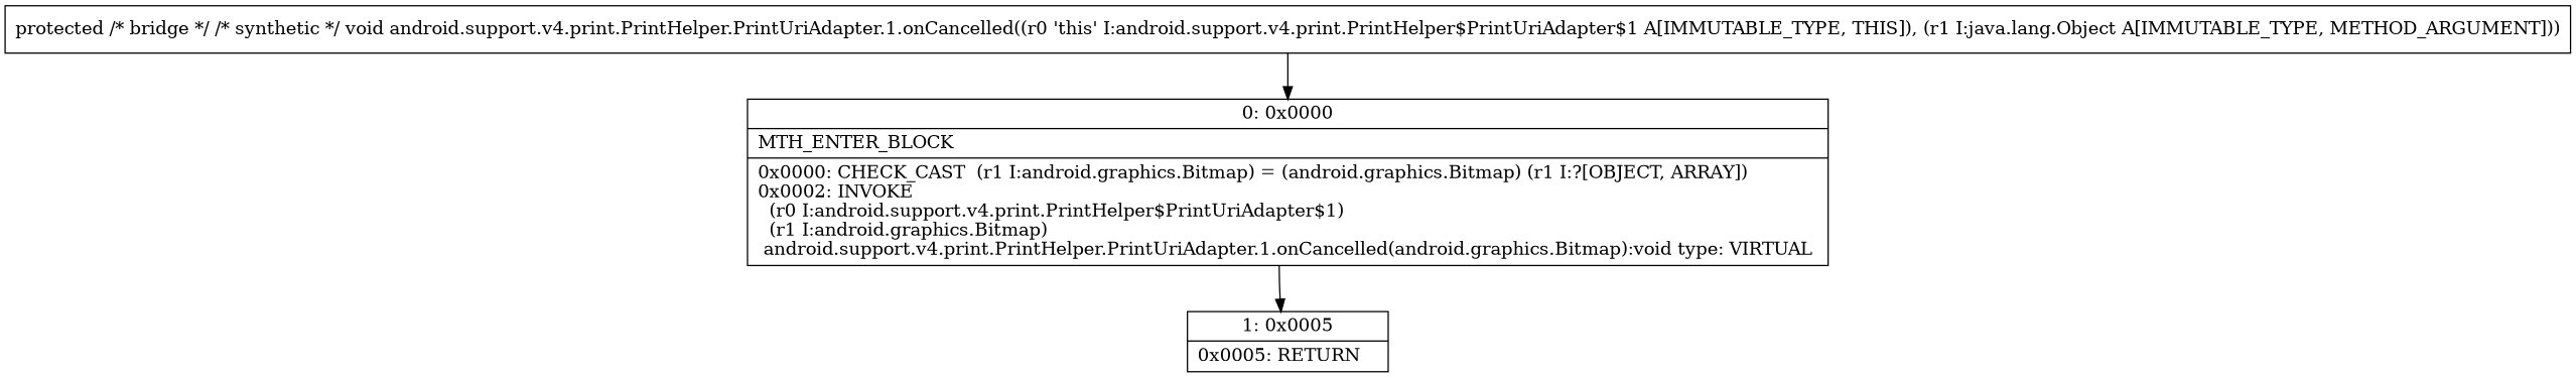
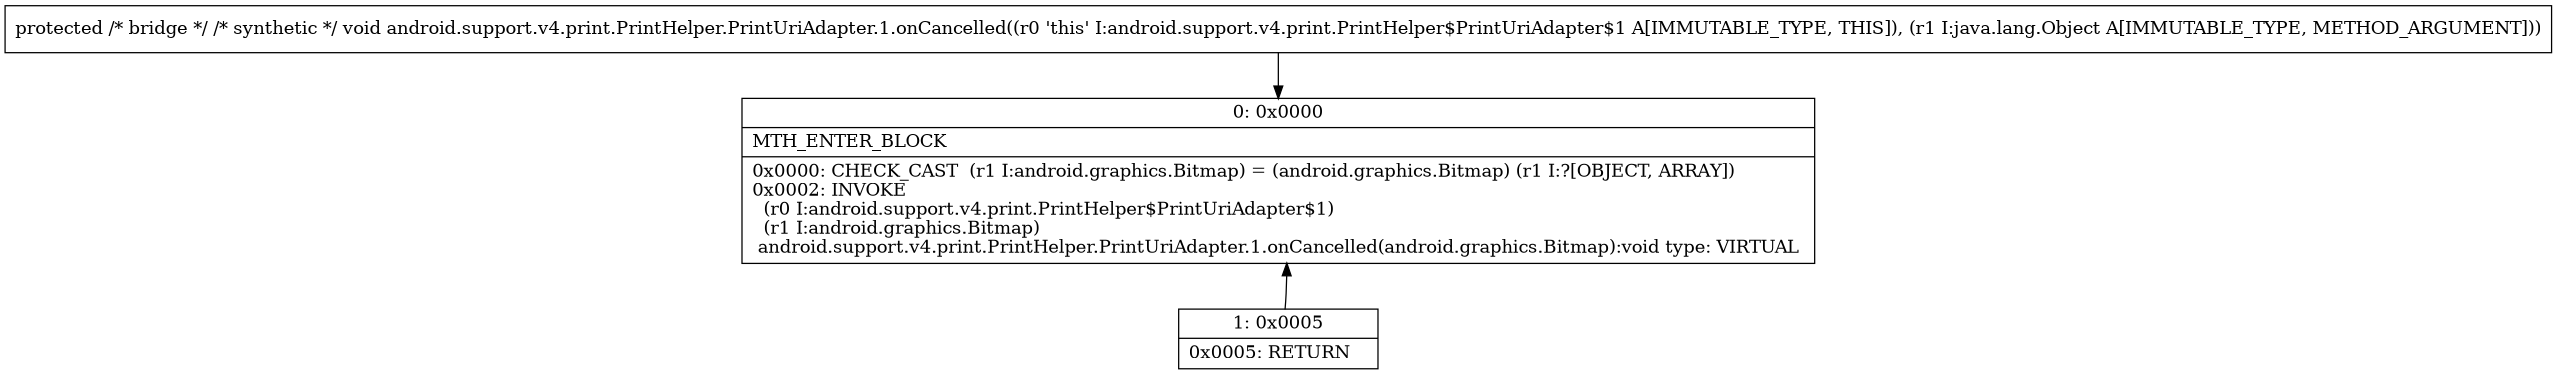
  digraph {
    node [shape=record]
    n1 [label="{0\:\ 0x0000|MTH_ENTER_BLOCK\l|0x0000: CHECK_CAST  (r1 I:android.graphics.Bitmap) = (android.graphics.Bitmap) (r1 I:?[OBJECT, ARRAY]) \l0x0002: INVOKE  \l  (r0 I:android.support.v4.print.PrintHelper$PrintUriAdapter$1)\l  (r1 I:android.graphics.Bitmap)\l android.support.v4.print.PrintHelper.PrintUriAdapter.1.onCancelled(android.graphics.Bitmap):void type: VIRTUAL \l}"]
    n2 [label="{1\:\ 0x0005|0x0005: RETURN   \l}"]
    n3 [label="{protected \/* bridge *\/ \/* synthetic *\/ void android.support.v4.print.PrintHelper.PrintUriAdapter.1.onCancelled((r0 'this' I:android.support.v4.print.PrintHelper$PrintUriAdapter$1 A[IMMUTABLE_TYPE, THIS]), (r1 I:java.lang.Object A[IMMUTABLE_TYPE, METHOD_ARGUMENT])) }"]
-   n1 -> n2
+   n2 -> n1
    n3 -> n1
  }
